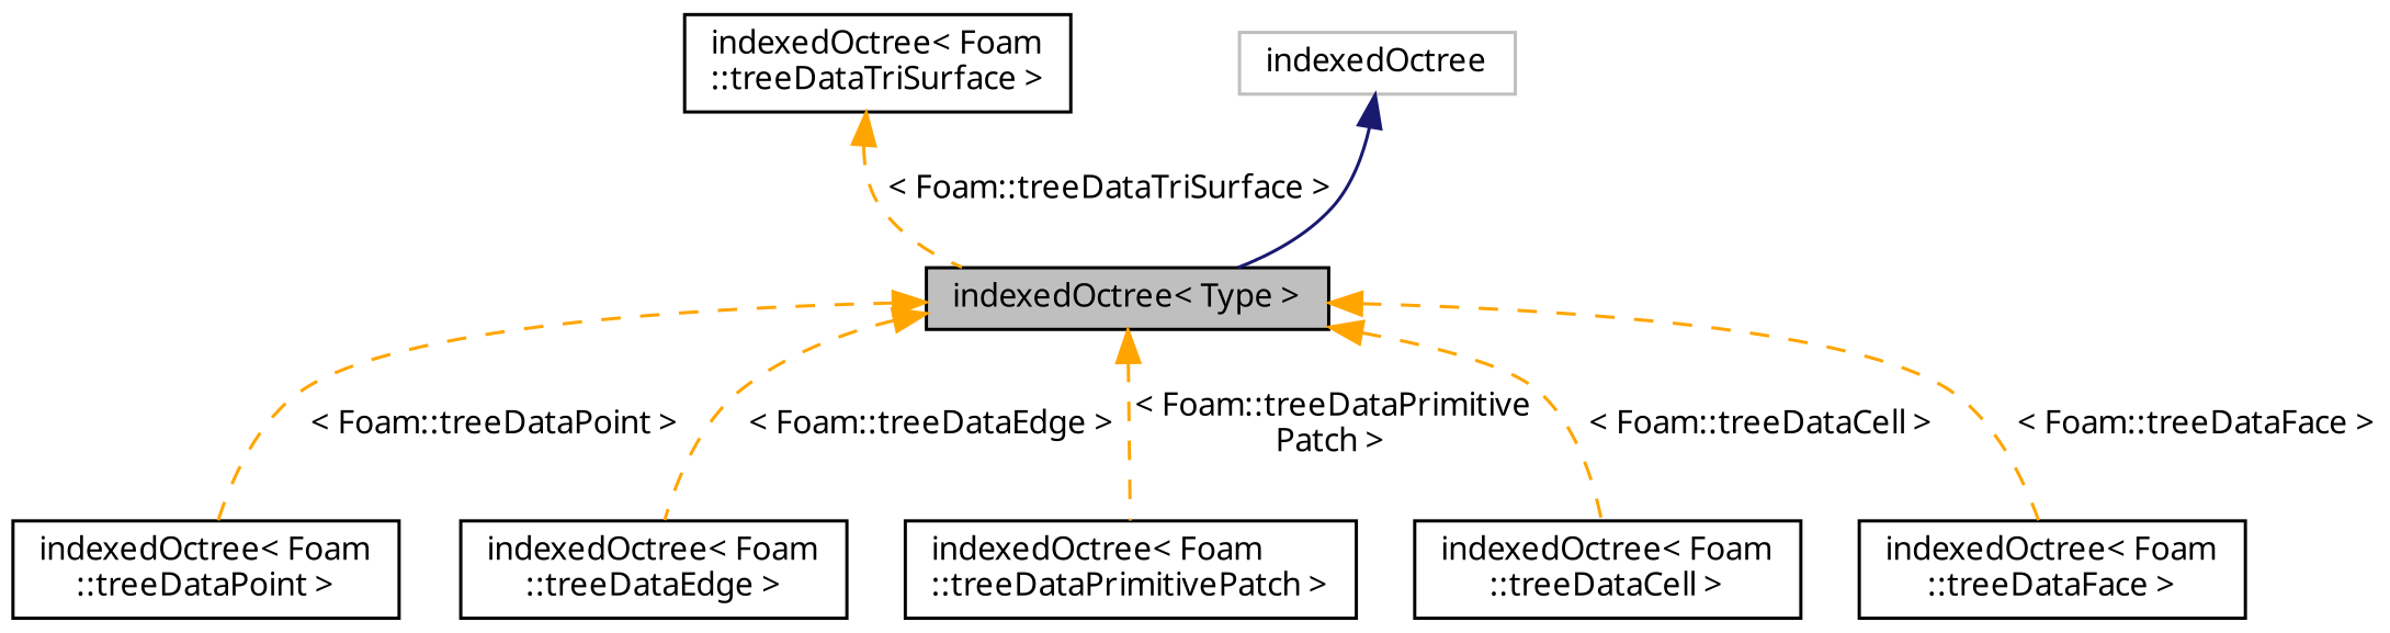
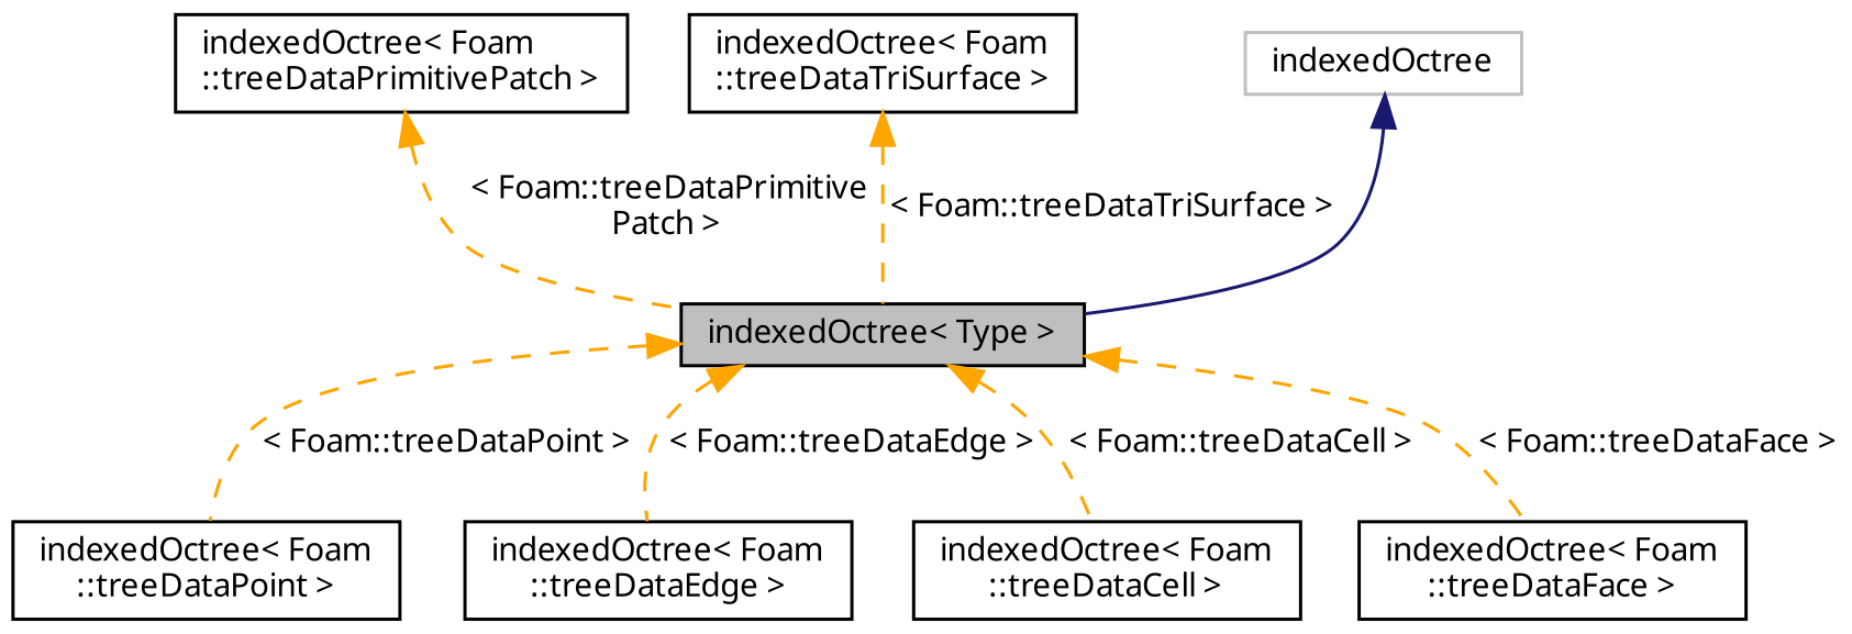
  digraph {
    fontname="Noto Sans"
    rankdir=TB
    node [color=black fontname="Noto Sans" fontsize=10 shape=record]
    edge [color=orange dir=back fontname="Noto Sans" fontsize=10 labelfontname=Helvetica labelfontsize=10 style=dashed]
    n1 [fillcolor=grey75 fontcolor=black height=0.2 label="indexedOctree\< Type \>" style=filled width=0.4]
    n2 [height=0.2 label="indexedOctree\< Foam\l::treeDataPoint \>" width=0.4]
    n3 [height=0.2 label="indexedOctree\< Foam\l::treeDataEdge \>" width=0.4]
    n4 [height=0.2 label="indexedOctree\< Foam\l::treeDataPrimitivePatch \>" width=0.4]
    n5 [height=0.2 label="indexedOctree\< Foam\l::treeDataCell \>" width=0.4]
    n6 [height=0.2 label="indexedOctree\< Foam\l::treeDataFace \>" width=0.4]
    n7 [height=0.2 label="indexedOctree\< Foam\l::treeDataTriSurface \>" width=0.4]
    n8 [color=grey75 height=0.2 label=indexedOctree width=0.4]
    n1 -> n2 [label=" \< Foam::treeDataPoint \>"]
    n1 -> n3 [label=" \< Foam::treeDataEdge \>"]
-   n1 -> n4 [label=" \< Foam::treeDataPrimitive\lPatch \>"]
+   n4 -> n1 [label=" \< Foam::treeDataPrimitive\lPatch \>"]
    n1 -> n5 [label=" \< Foam::treeDataCell \>"]
    n1 -> n6 [label=" \< Foam::treeDataFace \>"]
    n7 -> n1 [label=" \< Foam::treeDataTriSurface \>"]
    n8 -> n1 [color=midnightblue style=solid]
  }
